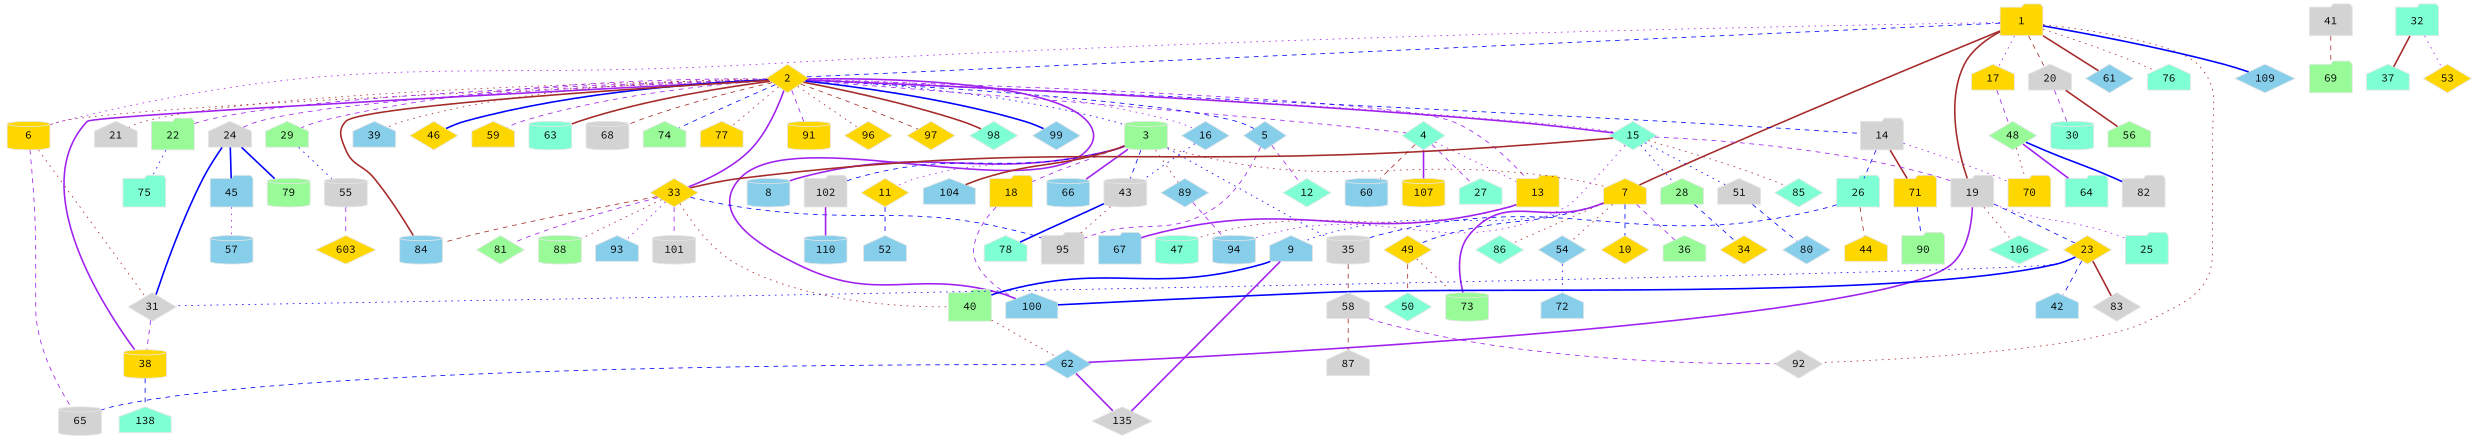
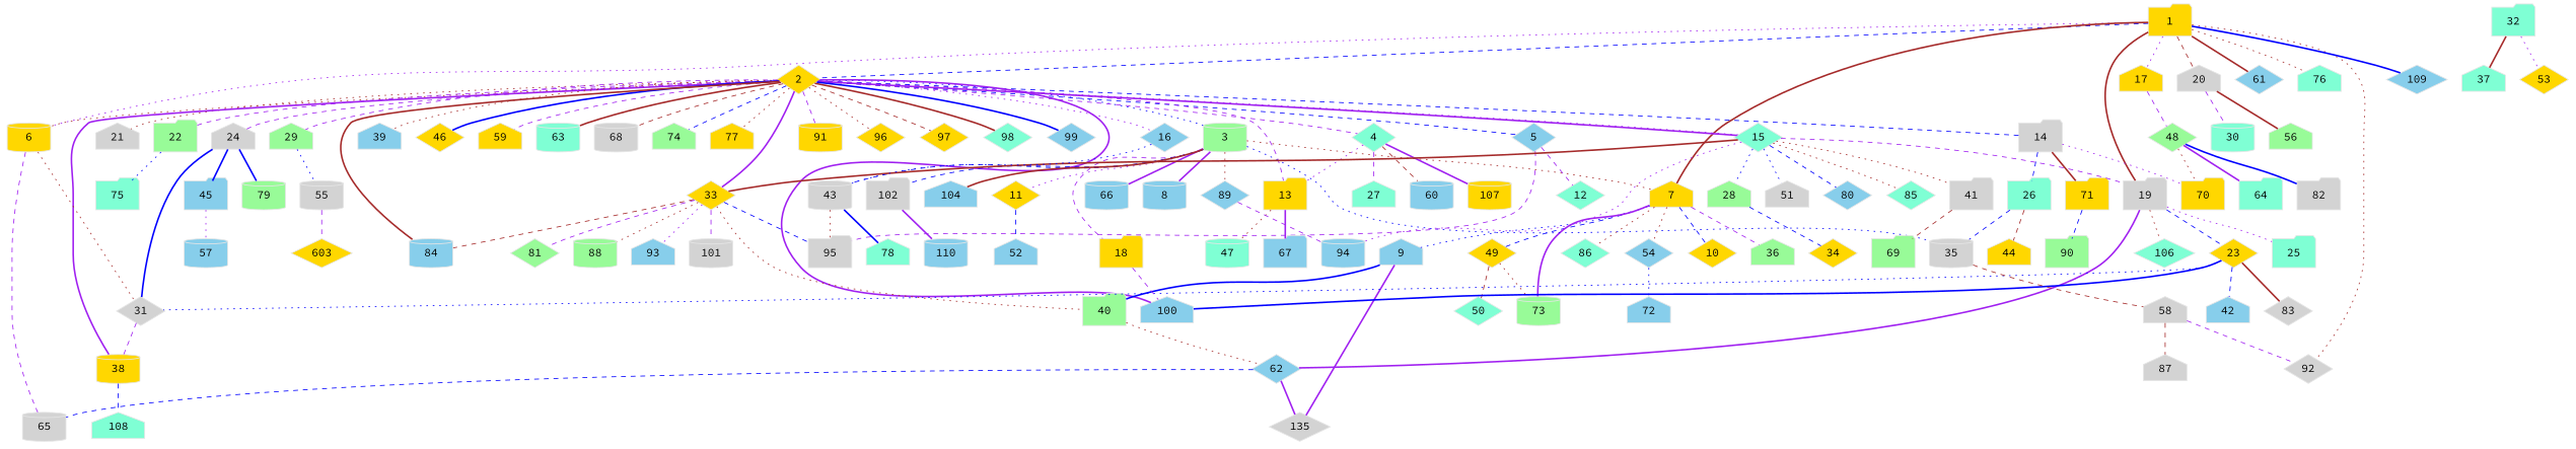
  graph {
    fontname="Source Code Pro"
    node [color=gray90 fillcolor=gold fontname="Source Code Pro" shape=diamond style=filled]
    edge [color=purple fontname="Source Code Pro" style=dashed]
    1 [shape=folder]
    2
    6 [shape=cylinder]
    7 [shape=house]
    17 [shape=house]
    19 [fillcolor=lightgrey shape=folder]
    20 [fillcolor=lightgrey shape=house]
    61 [fillcolor=skyblue]
    76 [fillcolor=aquamarine shape=house]
    92 [fillcolor=lightgrey]
    109 [fillcolor=skyblue]
    3 [fillcolor=palegreen shape=cylinder]
    4 [fillcolor=aquamarine]
    5 [fillcolor=skyblue]
    13 [shape=folder]
    14 [fillcolor=lightgrey shape=folder]
    15 [fillcolor=aquamarine]
    16 [fillcolor=skyblue]
    21 [fillcolor=lightgrey shape=house]
    22 [fillcolor=palegreen shape=folder]
    24 [fillcolor=lightgrey shape=house]
    29 [fillcolor=palegreen shape=house]
    33
    38 [shape=cylinder]
    39 [fillcolor=skyblue shape=house]
    46
    59 [shape=house]
    63 [fillcolor=aquamarine shape=cylinder]
    68 [fillcolor=lightgrey shape=cylinder]
    74 [fillcolor=palegreen shape=house]
    77 [shape=house]
    84 [fillcolor=skyblue shape=cylinder]
    91 [shape=cylinder]
    96
    97
    98 [fillcolor=aquamarine]
    99 [fillcolor=skyblue]
    100 [fillcolor=skyblue shape=house]
    31 [fillcolor=lightgrey]
    65 [fillcolor=lightgrey shape=cylinder]
    9 [fillcolor=skyblue shape=house]
    10
    36 [fillcolor=palegreen shape=house]
    49
    54 [fillcolor=skyblue]
    73 [fillcolor=palegreen shape=cylinder]
    86 [fillcolor=aquamarine]
    48 [fillcolor=palegreen]
    23
    25 [fillcolor=aquamarine shape=folder]
    62 [fillcolor=skyblue]
    106 [fillcolor=aquamarine]
    30 [fillcolor=aquamarine shape=cylinder]
    56 [fillcolor=palegreen shape=house]
    8 [fillcolor=skyblue shape=cylinder]
    11
    18 [shape=folder]
    35 [fillcolor=lightgrey shape=cylinder]
    43 [fillcolor=lightgrey shape=cylinder]
    66 [fillcolor=skyblue shape=cylinder]
    89 [fillcolor=skyblue]
    102 [fillcolor=lightgrey shape=folder]
    104 [fillcolor=skyblue shape=house]
    27 [fillcolor=aquamarine shape=house]
    60 [fillcolor=skyblue shape=cylinder]
    107 [shape=cylinder]
    12 [fillcolor=aquamarine]
    95 [fillcolor=lightgrey shape=folder]
    47 [fillcolor=aquamarine shape=cylinder]
    67 [fillcolor=skyblue shape=folder]
    26 [fillcolor=aquamarine shape=folder]
    70 [shape=folder]
    71 [shape=folder]
    28 [fillcolor=palegreen shape=house]
    41 [fillcolor=lightgrey shape=folder]
    51 [fillcolor=lightgrey shape=house]
    80 [fillcolor=skyblue]
    85 [fillcolor=aquamarine]
    94 [fillcolor=skyblue shape=cylinder]
    75 [fillcolor=aquamarine shape=folder]
    45 [fillcolor=skyblue shape=folder]
    79 [fillcolor=palegreen shape=cylinder]
    55 [fillcolor=lightgrey shape=cylinder]
    40 [fillcolor=palegreen shape=folder]
    81 [fillcolor=palegreen]
    88 [fillcolor=palegreen shape=cylinder]
    93 [fillcolor=skyblue shape=house]
    101 [fillcolor=lightgrey shape=cylinder]
-   108 [fillcolor=aquamarine shape=house label=138]
+   108 [fillcolor=aquamarine shape=house]
    52 [fillcolor=skyblue shape=house]
    58 [fillcolor=lightgrey shape=house]
    78 [fillcolor=aquamarine shape=house]
    110 [fillcolor=skyblue shape=cylinder]
    n94 [fillcolor=lightgrey label=135]
    32 [fillcolor=aquamarine shape=folder]
    37 [fillcolor=aquamarine shape=house]
    53
    50 [fillcolor=aquamarine]
    72 [fillcolor=skyblue shape=house]
    44 [shape=house]
    90 [fillcolor=palegreen shape=folder]
    34
    69 [fillcolor=palegreen shape=folder]
    64 [fillcolor=aquamarine shape=folder]
    82 [fillcolor=lightgrey shape=folder]
    42 [fillcolor=skyblue shape=house]
    83 [fillcolor=lightgrey]
    57 [fillcolor=skyblue shape=cylinder]
    n109 [label=603]
    87 [fillcolor=lightgrey shape=house]
    1 -- 2 [color=blue]
    1 -- 6 [style=dotted]
    1 -- 7 [color=brown style=bold]
    1 -- 17 [style=dotted]
    1 -- 19 [color=brown style=bold]
    1 -- 20 [color=brown]
    1 -- 61 [color=brown style=bold]
    1 -- 76 [color=brown style=dotted]
    1 -- 92 [color=brown style=dotted]
    1 -- 109 [color=blue style=bold]
    2 -- 6 [color=brown style=dotted]
    2 -- 3 [color=blue style=dotted]
    2 -- 4
    2 -- 5 [color=blue]
    2 -- 13
    2 -- 14 [color=blue]
    2 -- 15 [style=bold]
    2 -- 15 [style=dotted]
    2 -- 16 [style=dotted]
    2 -- 21 [color=brown style=dotted]
    2 -- 22
    2 -- 24
    2 -- 29
    2 -- 33 [style=bold]
    2 -- 38 [style=bold]
    2 -- 39 [color=brown style=dotted]
    2 -- 46 [color=blue style=bold]
    2 -- 59
    2 -- 63 [color=brown style=bold]
    2 -- 68 [color=brown]
    2 -- 74 [color=blue]
    2 -- 77 [color=brown style=dotted]
    2 -- 84 [color=brown style=bold]
    2 -- 91
    2 -- 96 [color=brown style=dotted]
    2 -- 97 [color=brown]
    2 -- 98 [color=brown style=bold]
    2 -- 99 [color=blue style=bold]
    2 -- 100 [style=bold]
    6 -- 31 [color=brown style=dotted]
    6 -- 65
    7 -- 9 [color=blue style=dotted]
    7 -- 10 [color=blue]
    7 -- 36
    7 -- 49 [color=blue]
    7 -- 54 [color=brown style=dotted]
    7 -- 73 [style=bold]
    7 -- 86 [color=brown style=dotted]
    17 -- 48
    19 -- 23 [color=blue]
    19 -- 25 [style=dotted]
    19 -- 62 [style=bold]
    19 -- 106 [color=brown style=dotted]
    20 -- 30
    20 -- 56 [color=brown style=bold]
    3 -- 7 [color=brown style=dotted]
    3 -- 8 [style=bold]
    3 -- 11 [style=dotted]
    3 -- 18
    3 -- 35 [color=blue style=dotted]
    3 -- 43 [color=blue]
    3 -- 66 [style=bold]
    3 -- 89 [color=brown style=dotted]
    3 -- 102 [color=blue]
    3 -- 104 [color=brown style=bold]
    4 -- 13 [style=dotted]
    4 -- 27
    4 -- 60 [color=brown]
    4 -- 107 [style=bold]
    5 -- 12
    5 -- 95
    13 -- 47 [color=brown style=dotted]
    13 -- 67 [style=bold]
    14 -- 26 [color=blue]
    14 -- 70 [style=dotted]
    14 -- 71 [color=brown style=bold]
    15 -- 19
    15 -- 33 [color=brown style=bold]
    15 -- 28 [color=blue style=dotted]
+   15 -- 41 [color=brown style=dotted]
    15 -- 51 [color=blue style=dotted]
-   51 -- 80 [color=blue]
+   15 -- 80 [color=blue]
    15 -- 85 [color=brown style=dotted]
    15 -- 94 [style=dotted]
    16 -- 43 [color=blue style=dotted]
    22 -- 75 [color=blue style=dotted]
    24 -- 31 [color=blue style=bold]
    24 -- 45 [color=blue style=bold]
    24 -- 79 [color=blue style=bold]
    29 -- 55 [color=blue style=dotted]
    33 -- 84 [color=brown]
    33 -- 95 [color=blue]
    33 -- 40 [color=brown style=dotted]
    33 -- 81
    33 -- 88 [color=brown style=dotted]
    33 -- 93 [style=dotted]
    33 -- 101
    38 -- 108 [color=blue]
    31 -- 38
    9 -- 40 [color=blue style=bold]
    9 -- n94 [style=bold]
    49 -- 73 [color=brown style=dotted]
    49 -- 50 [color=brown]
    54 -- 72 [color=blue style=dotted]
    48 -- 70 [color=brown style=dotted]
    48 -- 64 [style=bold]
    48 -- 82 [color=blue style=bold]
    23 -- 100 [color=blue style=bold]
    23 -- 31 [color=blue style=dotted]
    23 -- 42 [color=blue]
    23 -- 83 [color=brown style=bold]
    62 -- 65 [color=blue]
    62 -- n94 [style=bold]
    11 -- 52 [color=blue]
    18 -- 100
    35 -- 58 [color=brown]
    43 -- 95 [color=brown style=dotted]
    43 -- 78 [color=blue style=bold]
    89 -- 94
    102 -- 110 [style=bold]
    26 -- 35 [color=blue]
    26 -- 44 [color=brown]
    71 -- 90 [color=blue]
    28 -- 34 [color=blue]
    41 -- 69 [color=brown]
    45 -- 57 [style=dotted]
    55 -- n109
    40 -- 62 [color=brown style=dotted]
    58 -- 92
    58 -- 87 [color=brown]
    32 -- 37 [color=brown style=bold]
    32 -- 53 [style=dotted]
  }
